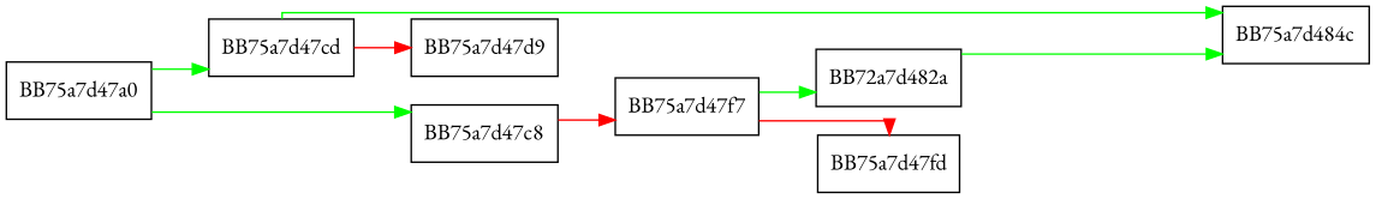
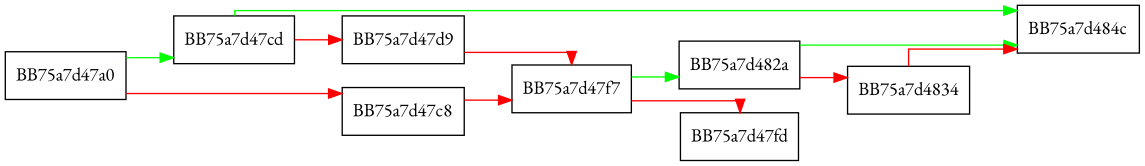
  digraph {
    fontname="EB Garamond"
    rankdir=LR
    splines=ortho
    node [fontname="EB Garamond" shape=box]
    edge [color=red fontname="EB Garamond"]
    BB75a7d47a0
    BB75a7d47cd
    BB75a7d47c8
    BB75a7d484c
    BB75a7d47d9
    BB75a7d47f7
-   BB75a7d482a [label=BB72a7d482a]
+   BB75a7d482a
+   BB75a7d4834
    BB75a7d47fd
    BB75a7d47a0 -> BB75a7d47cd [color=green]
-   BB75a7d47a0 -> BB75a7d47c8 [color=green]
+   BB75a7d47a0 -> BB75a7d47c8
    BB75a7d47cd -> BB75a7d484c [color=green]
    BB75a7d47cd -> BB75a7d47d9
    BB75a7d47c8 -> BB75a7d47f7
+   BB75a7d47d9 -> BB75a7d47f7
    BB75a7d47f7 -> BB75a7d482a [color=green]
    BB75a7d47f7 -> BB75a7d47fd
    BB75a7d482a -> BB75a7d484c [color=green]
+   BB75a7d482a -> BB75a7d4834
+   BB75a7d4834 -> BB75a7d484c
  }
